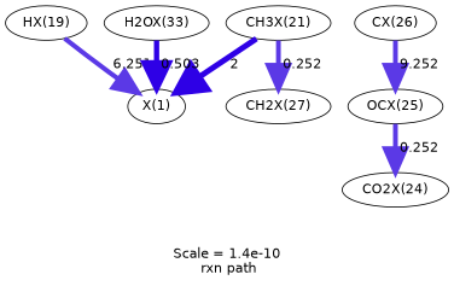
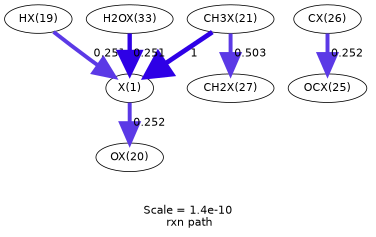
  digraph {
    fontname=Helvetica
    label="Scale = 1.4e-10\l rxn path"
    node [fontname=Helvetica]
    edge [arrowsize=2.48 color="0.7, 0.752, 0.9" fontname=Helvetica style="setlinewidth(4.96)"]
    n1 [label="X(1)"]
+   n2 [label="OX(20)"]
    n3 [label="HX(19)"]
    n4 [label="CH3X(21)"]
    n5 [label="CH2X(27)"]
    n6 [label="H2OX(33)"]
-   n7 [label="CO2X(24)"]
    n8 [label="OCX(25)"]
    n9 [label="CX(26)"]
-   n3 -> n1 [color="0.7, 0.751, 0.9" label=" 6.251" style="setlinewidth(4.95)"]
-   n4 -> n1 [arrowsize=3 color="0.7, 1.5, 0.9" label=" 2" style="setlinewidth(6)"]
-   n4 -> n5 [label=" 0.252"]
-   n6 -> n1 [arrowsize=2.74 color="0.7, 1, 0.9" label=" 0.503" style="setlinewidth(5.48)"]
-   n8 -> n7 [label=" 0.252"]
-   n9 -> n8 [label=" 9.252"]
+   n1 -> n2 [label=" 0.252"]
+   n3 -> n1 [color="0.7, 0.751, 0.9" label=" 0.251" style="setlinewidth(4.95)"]
+   n4 -> n1 [arrowsize=3 color="0.7, 1.5, 0.9" label=" 1" style="setlinewidth(6)"]
+   n4 -> n5 [label=" 0.503"]
+   n6 -> n1 [arrowsize=2.74 color="0.7, 1, 0.9" label=" 0.251" style="setlinewidth(5.48)"]
+   n9 -> n8 [label=" 0.252"]
  }
